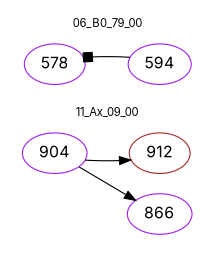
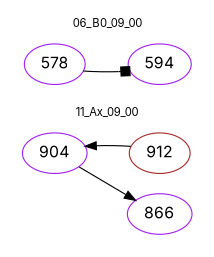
  digraph {
    fontname=Inter
    rankdir=LR
    node [color=purple fontname=Inter]
    edge [arrowhead=normal color=black fontname=Inter]
    n1 [label=904]
    n2 [label=866]
    n3 [color=brown label=912]
    n4 [label=578]
    n5 [label=594]
    subgraph cluster_1 {
      color=white
      fontsize=10
      label="11_Ax_09_00"
      n1
      n2
      n3
    }
    subgraph cluster_2 {
      color=white
      fontsize=10
-     label="06_B0_79_00"
+     label="06_B0_09_00"
      n4
      n5
    }
    n1 -> n2
-   n1 -> n3
-   n5 -> n4 [arrowhead=box]
+   n3 -> n1
+   n4 -> n5 [arrowhead=box]
  }
